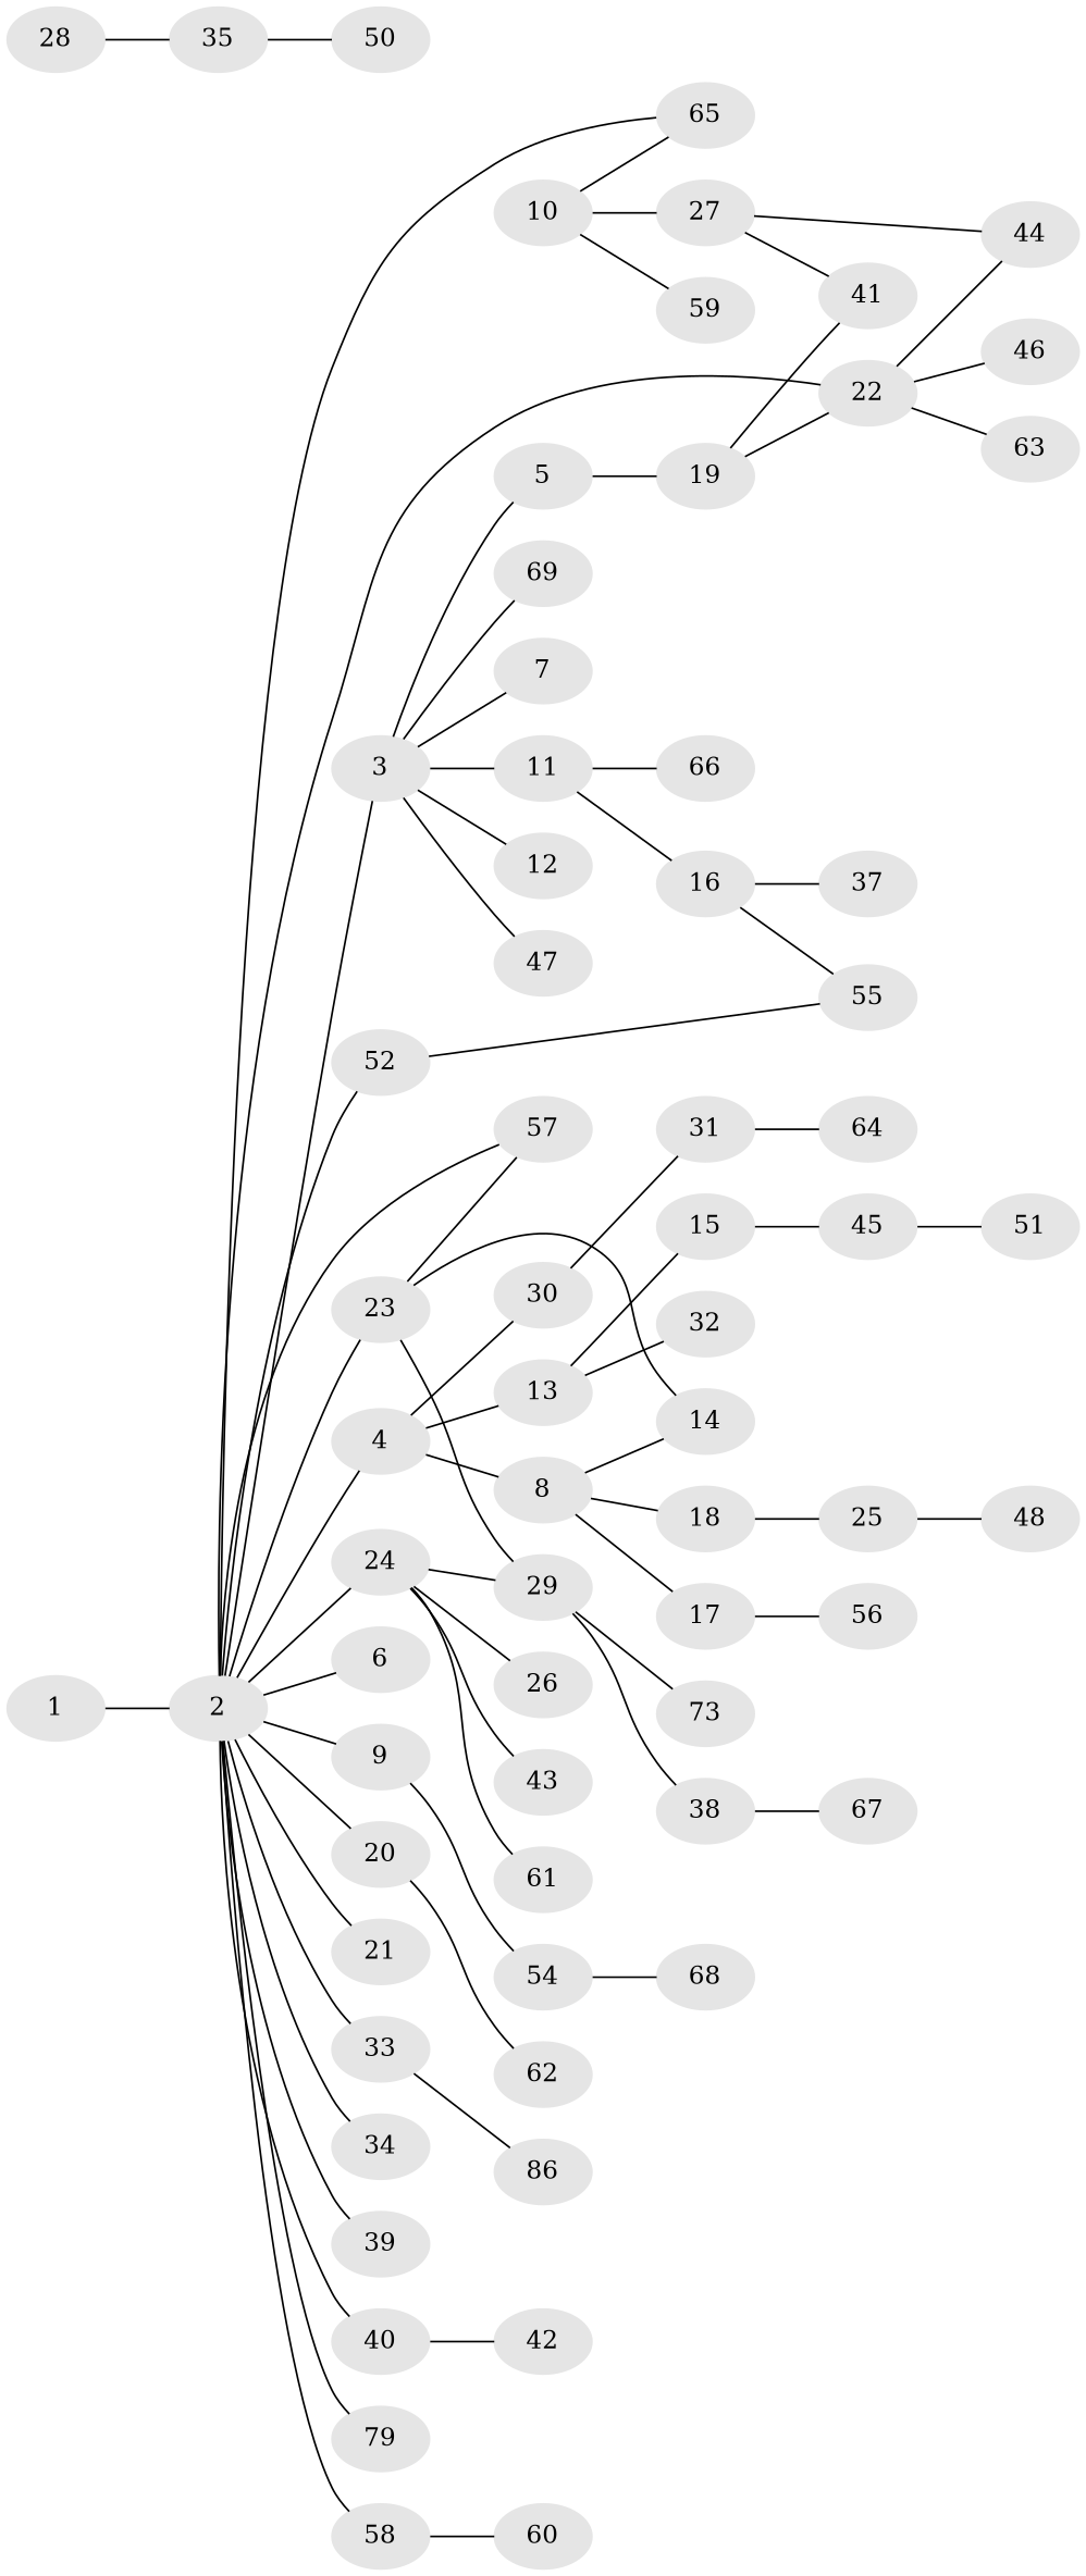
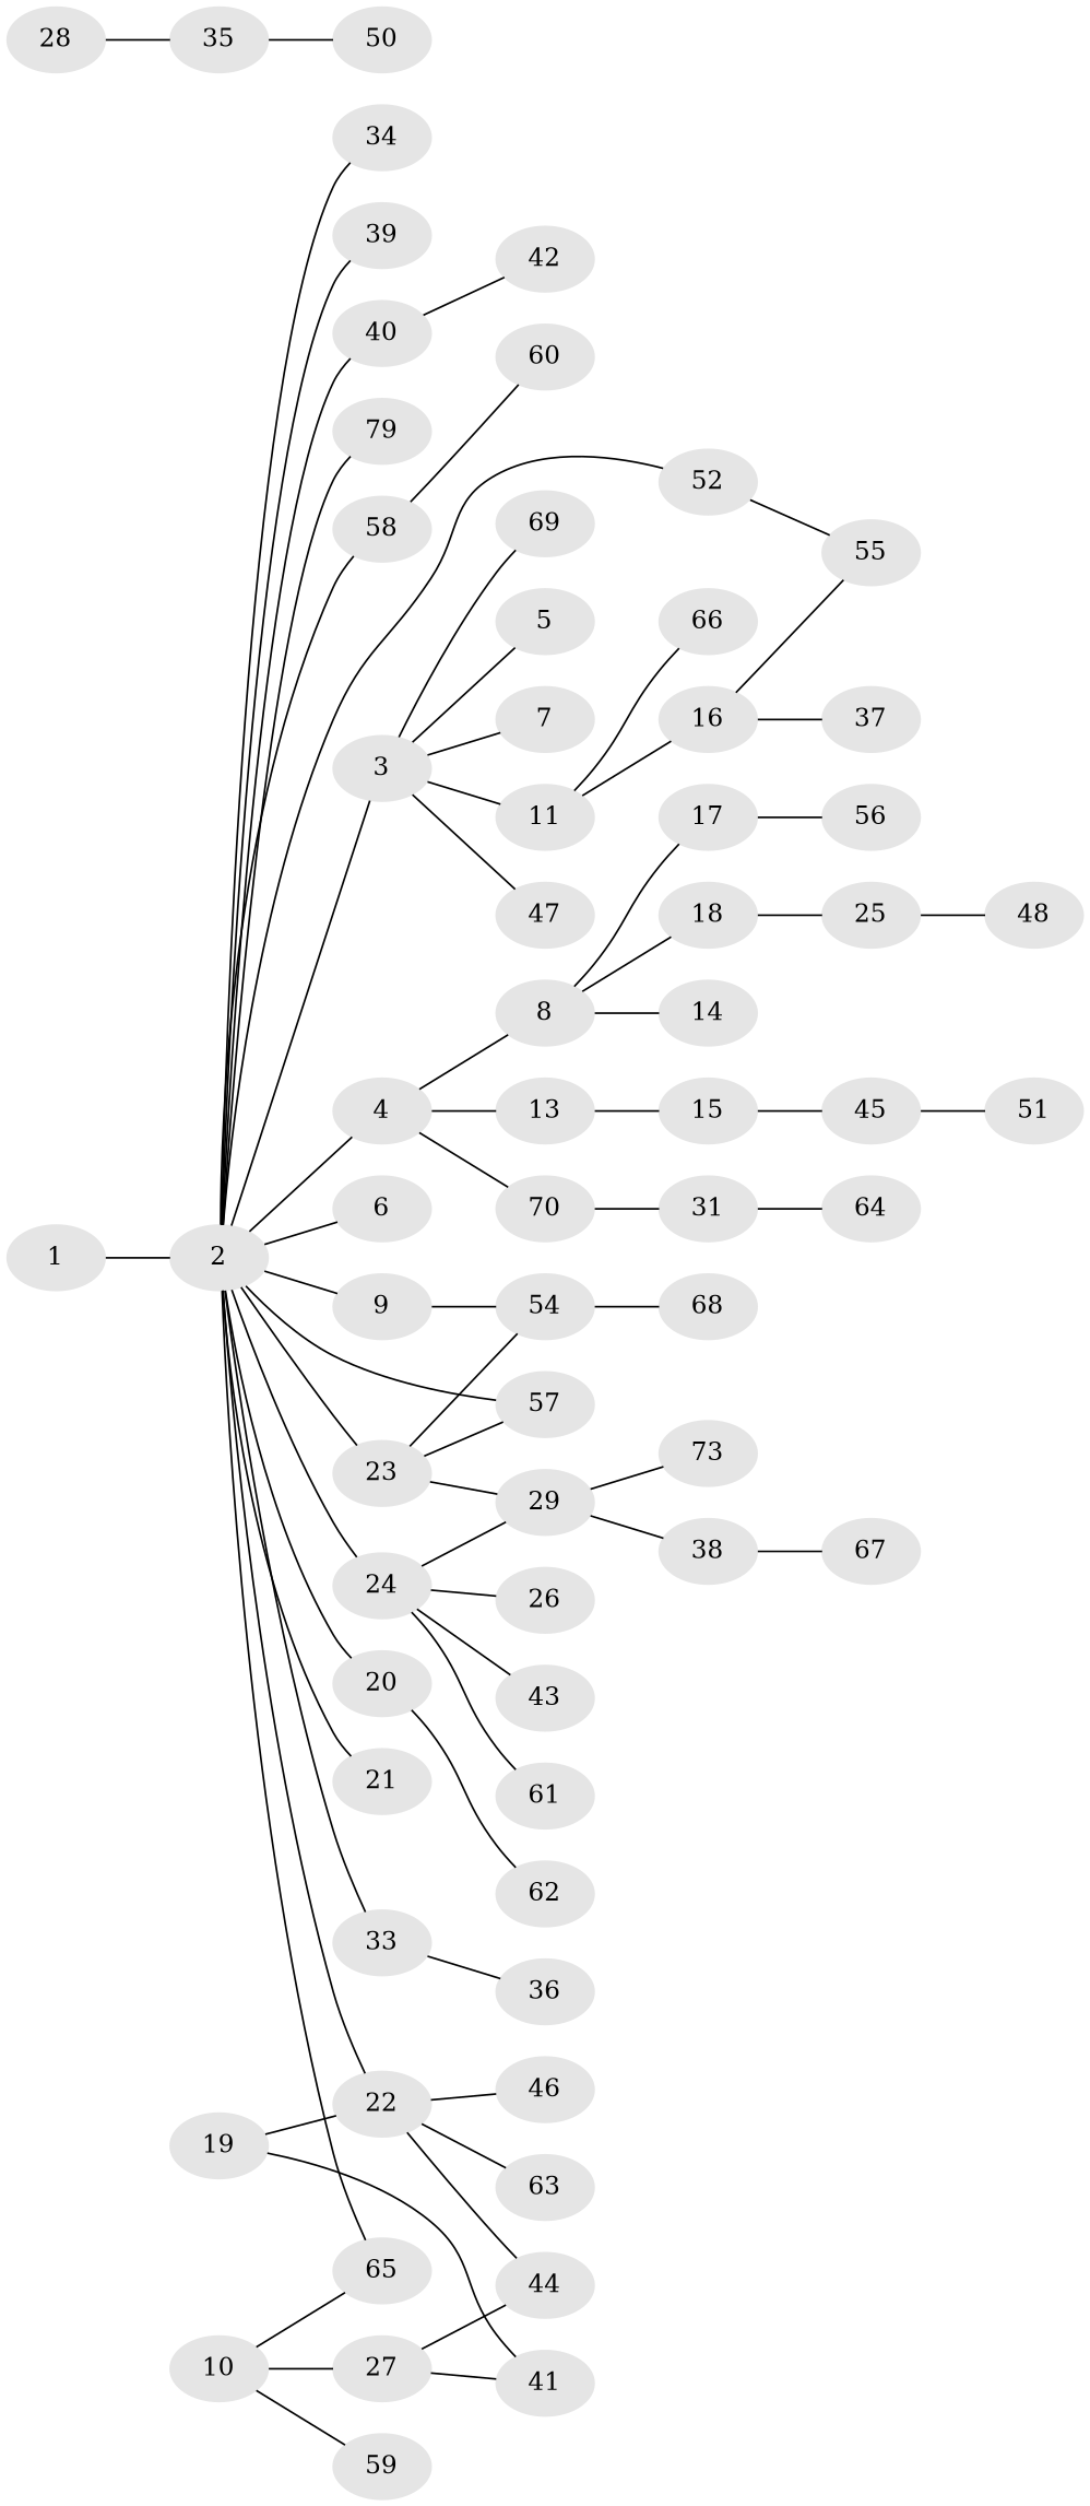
  graph {
    rankdir=LR
    node [color=gray90 style=filled]
    1
    2
    3
    4
    6
    9
    20
    21
    22
    23
    24
    33
    34
    39
    40
    n16 [label=79]
    52
    57
    58
    65
    5
    7
    11
-   12
    47
    69
    8
    13
-   30
+   30 [label=70]
    54
    10
    27
    59
    62
    44
    46
    63
    29
    26
    43
    61
-   36 [label=86]
+   36
    42
    55
    60
    19
    16
    66
    28
    35
    14
    17
    18
    15
-   32
    31
    41
    56
    25
    68
    37
    45
    51
    48
    38
    n66 [label=73]
    50
    67
    64
    1 -- 2
    2 -- 3
    2 -- 4
    2 -- 6
    2 -- 9
    2 -- 20
    2 -- 21
    2 -- 22
    2 -- 23
    2 -- 24
    2 -- 33
    2 -- 34
    2 -- 39
    2 -- 40
    2 -- n16
    2 -- 52
    2 -- 57
    2 -- 58
    2 -- 65
    3 -- 5
    3 -- 7
    3 -- 11
-   3 -- 12
    3 -- 47
    3 -- 69
    4 -- 8
    4 -- 13
    4 -- 30
    9 -- 54
    20 -- 62
    22 -- 44
    22 -- 46
    22 -- 63
    23 -- 57
-   23 -- 14
+   23 -- 54
    23 -- 29
    24 -- 29
    24 -- 26
    24 -- 43
    24 -- 61
    33 -- 36
    40 -- 42
    52 -- 55
    58 -- 60
-   5 -- 19
    11 -- 16
    11 -- 66
    8 -- 14
    8 -- 17
    8 -- 18
    13 -- 15
-   13 -- 32
    30 -- 31
    54 -- 68
    10 -- 65
    10 -- 27
    10 -- 59
    27 -- 44
    27 -- 41
    29 -- 38
    29 -- n66
    19 -- 22
    19 -- 41
    16 -- 55
    16 -- 37
    28 -- 35
    35 -- 50
    17 -- 56
    18 -- 25
    15 -- 45
    31 -- 64
    25 -- 48
    45 -- 51
    38 -- 67
  }
